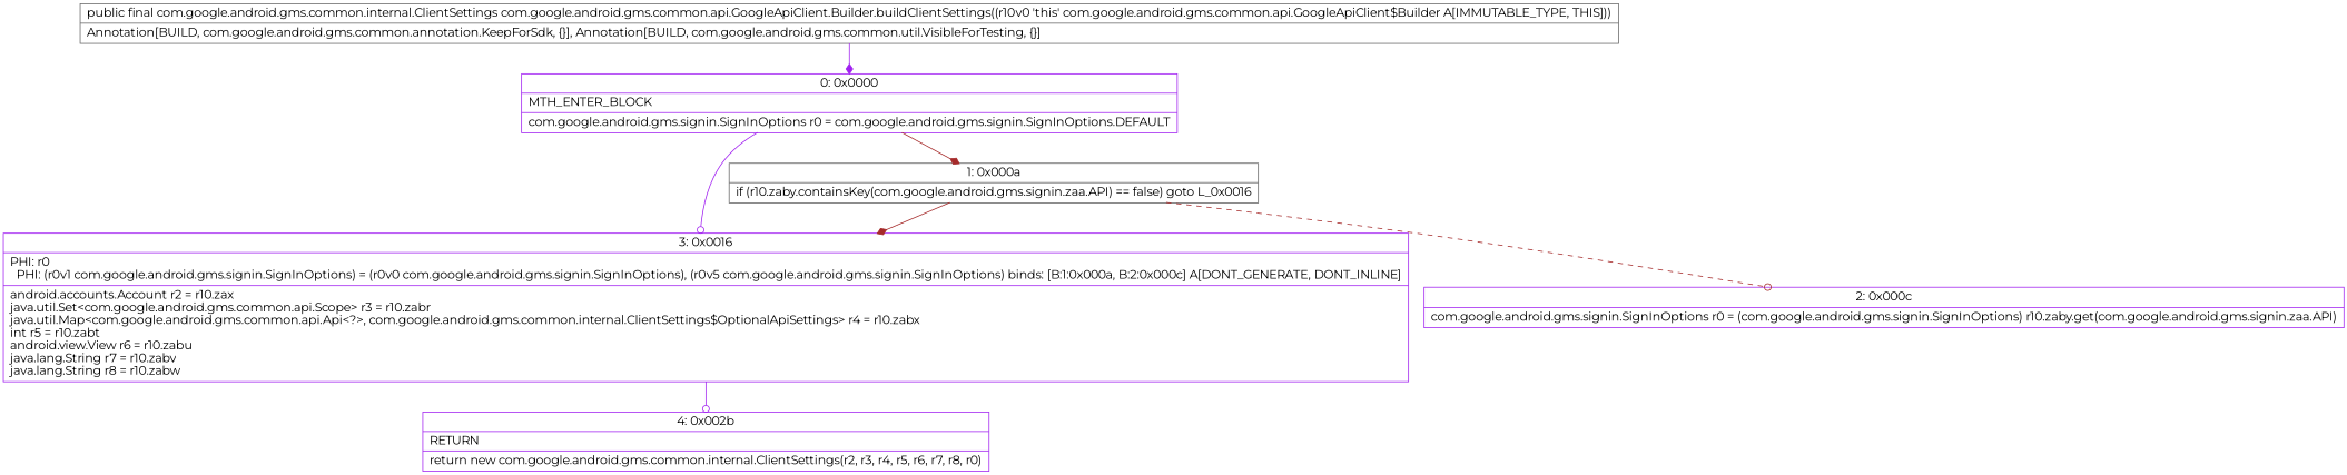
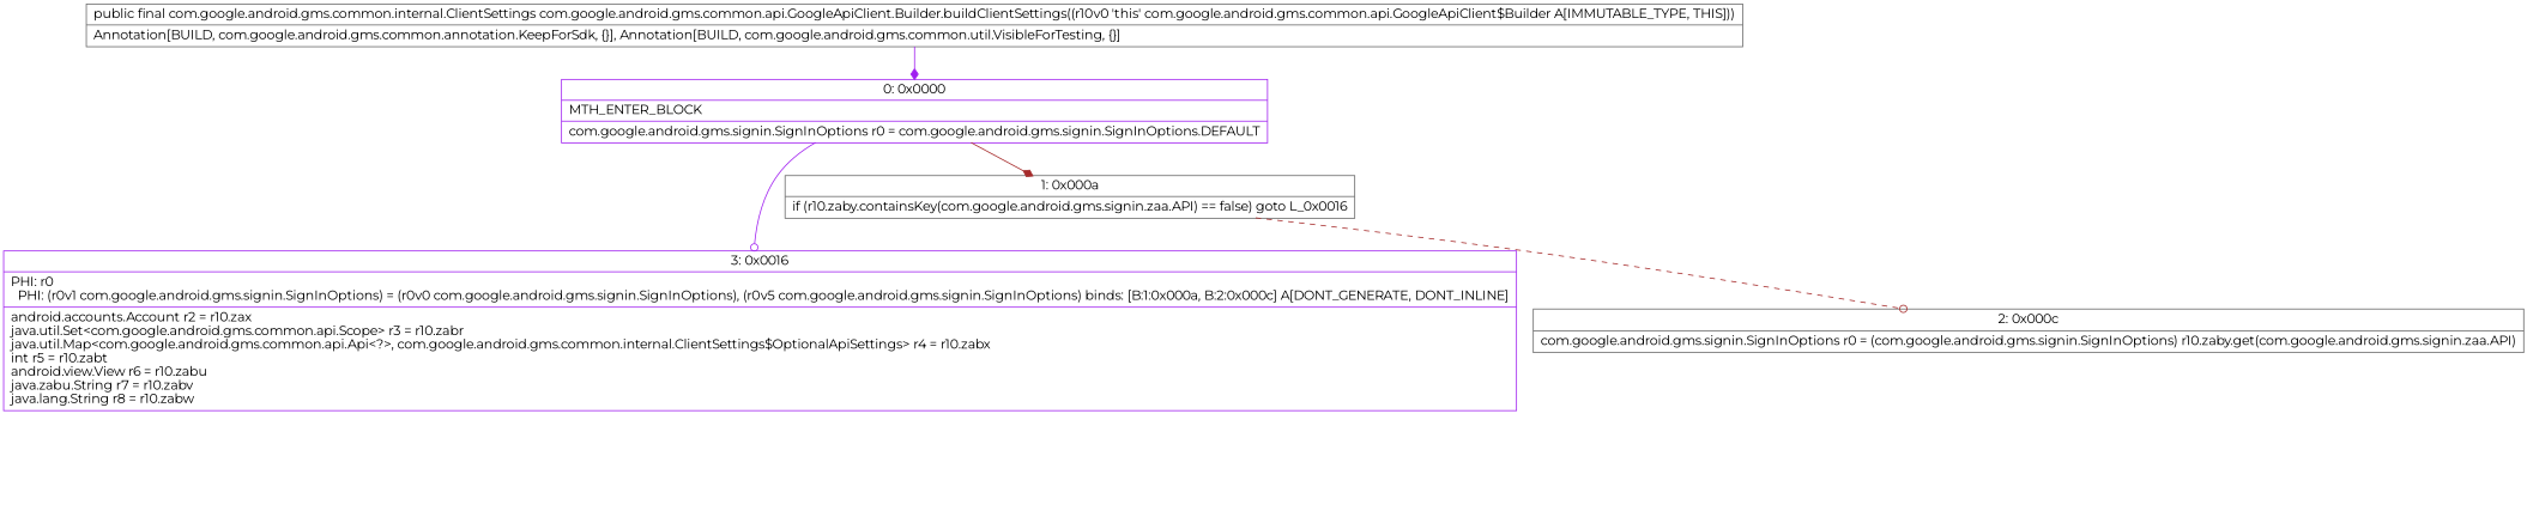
  digraph {
    fontname=Montserrat
    node [color=purple fontname=Montserrat shape=record]
    edge [arrowhead=diamond color=brown fontname=Montserrat]
    n1 [label="{0\:\ 0x0000|MTH_ENTER_BLOCK\l|com.google.android.gms.signin.SignInOptions r0 = com.google.android.gms.signin.SignInOptions.DEFAULT\l}"]
    n2 [color=gray40 label="{1\:\ 0x000a|if (r10.zaby.containsKey(com.google.android.gms.signin.zaa.API) == false) goto L_0x0016\l}"]
-   n3 [label="{3\:\ 0x0016|PHI: r0 \l  PHI: (r0v1 com.google.android.gms.signin.SignInOptions) = (r0v0 com.google.android.gms.signin.SignInOptions), (r0v5 com.google.android.gms.signin.SignInOptions) binds: [B:1:0x000a, B:2:0x000c] A[DONT_GENERATE, DONT_INLINE]\l|android.accounts.Account r2 = r10.zax\ljava.util.Set\<com.google.android.gms.common.api.Scope\> r3 = r10.zabr\ljava.util.Map\<com.google.android.gms.common.api.Api\<?\>, com.google.android.gms.common.internal.ClientSettings$OptionalApiSettings\> r4 = r10.zabx\lint r5 = r10.zabt\landroid.view.View r6 = r10.zabu\ljava.lang.String r7 = r10.zabv\ljava.lang.String r8 = r10.zabw\l}"]
-   n4 [label="{2\:\ 0x000c|com.google.android.gms.signin.SignInOptions r0 = (com.google.android.gms.signin.SignInOptions) r10.zaby.get(com.google.android.gms.signin.zaa.API)\l}"]
-   n5 [label="{4\:\ 0x002b|RETURN\l|return new com.google.android.gms.common.internal.ClientSettings(r2, r3, r4, r5, r6, r7, r8, r0)\l}"]
+   n3 [label="{3\:\ 0x0016|PHI: r0 \l  PHI: (r0v1 com.google.android.gms.signin.SignInOptions) = (r0v0 com.google.android.gms.signin.SignInOptions), (r0v5 com.google.android.gms.signin.SignInOptions) binds: [B:1:0x000a, B:2:0x000c] A[DONT_GENERATE, DONT_INLINE]\l|android.accounts.Account r2 = r10.zax\ljava.util.Set\<com.google.android.gms.common.api.Scope\> r3 = r10.zabr\ljava.util.Map\<com.google.android.gms.common.api.Api\<?\>, com.google.android.gms.common.internal.ClientSettings$OptionalApiSettings\> r4 = r10.zabx\lint r5 = r10.zabt\landroid.view.View r6 = r10.zabu\ljava.zabu.String r7 = r10.zabv\ljava.lang.String r8 = r10.zabw\l}"]
+   n4 [color=gray40 label="{2\:\ 0x000c|com.google.android.gms.signin.SignInOptions r0 = (com.google.android.gms.signin.SignInOptions) r10.zaby.get(com.google.android.gms.signin.zaa.API)\l}"]
    n6 [color=gray40 label="{public final com.google.android.gms.common.internal.ClientSettings com.google.android.gms.common.api.GoogleApiClient.Builder.buildClientSettings((r10v0 'this' com.google.android.gms.common.api.GoogleApiClient$Builder A[IMMUTABLE_TYPE, THIS]))  | Annotation[BUILD, com.google.android.gms.common.annotation.KeepForSdk, \{\}], Annotation[BUILD, com.google.android.gms.common.util.VisibleForTesting, \{\}]\l}"]
    n1 -> n2
    n1 -> n3 [arrowhead=odot color=purple]
-   n2 -> n3
    n2 -> n4 [arrowhead=odot style=dashed]
-   n3 -> n5 [arrowhead=odot color=purple]
    n6 -> n1 [color=purple]
  }
